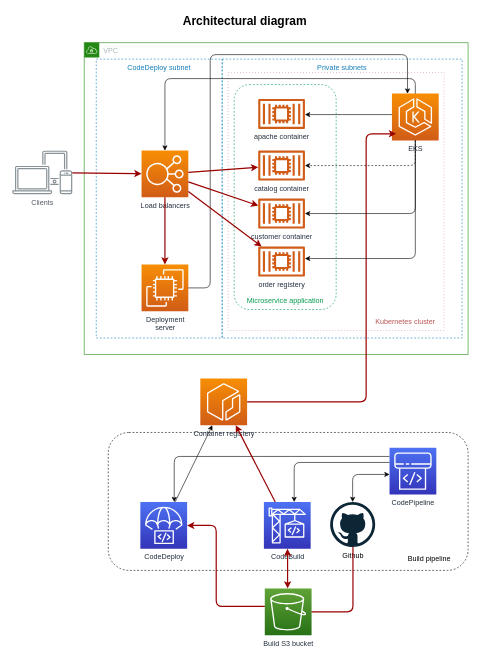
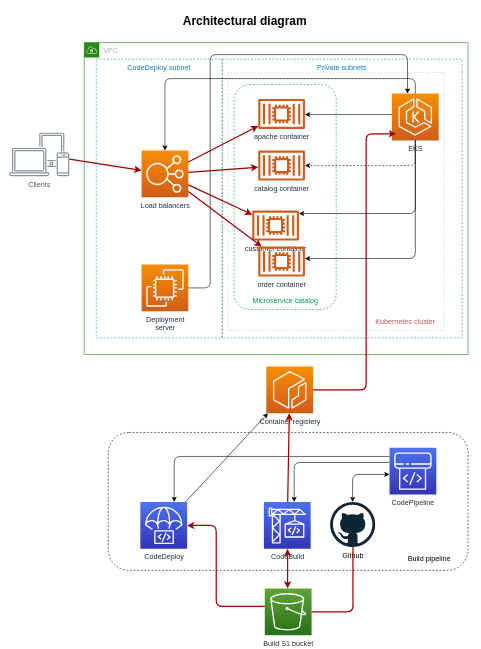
  <mxCell id="0" />
  <mxCell id="1" parent="0" />
  <mxCell id="2" value="VPC" style="points=[[0,0],[0.25,0],[0.5,0],[0.75,0],[1,0],[1,0.25],[1,0.5],[1,0.75],[1,1],[0.75,1],[0.5,1],[0.25,1],[0,1],[0,0.75],[0,0.5],[0,0.25]];outlineConnect=0;gradientColor=none;html=1;whiteSpace=wrap;fontSize=12;fontStyle=0;shape=mxgraph.aws4.group;grIcon=mxgraph.aws4.group_vpc;strokeColor=#248814;fillColor=none;verticalAlign=top;align=left;spacingLeft=30;fontColor=#AAB7B8;dashed=0;" parent="1" vertex="1"><mxGeometry x="140" y="70" width="640" height="520" as="geometry" /></mxCell>
  <mxCell id="3" value="Private subnets" style="fillColor=none;strokeColor=#147EBA;dashed=1;verticalAlign=top;fontStyle=0;fontColor=#147EBA;" parent="1" vertex="1"><mxGeometry x="370" y="97.5" width="400" height="465" as="geometry" /></mxCell>
  <mxCell id="4" value="" style="rounded=0;whiteSpace=wrap;html=1;glass=0;dashed=1;dashPattern=1 4;strokeColor=#b85450;fillColor=none;" parent="1" vertex="1"><mxGeometry x="380" y="120" width="360" height="430" as="geometry" /></mxCell>
  <mxCell id="5" value="" style="rounded=1;whiteSpace=wrap;html=1;dashed=1;fillColor=none;strokeColor=#00994D;align=center;" parent="1" vertex="1"><mxGeometry x="390" y="140" width="170" height="375" as="geometry" /></mxCell>
  <mxCell id="6" value="CodeDeploy subnet" style="fillColor=none;strokeColor=#147EBA;dashed=1;verticalAlign=top;fontStyle=0;fontColor=#147EBA;" parent="1" vertex="1"><mxGeometry x="160" y="97.5" width="210" height="465" as="geometry" /></mxCell>
  <mxCell id="7" value="Architectural diagram" style="text;spacingTop=-5;align=center;fontStyle=1;fontSize=20;" parent="1" vertex="1"><mxGeometry x="393" y="20" width="30" height="20" as="geometry" /></mxCell>
  <mxCell id="8" value="EKS" style="outlineConnect=0;fontColor=#232F3E;gradientColor=#F78E04;gradientDirection=north;fillColor=#D05C17;strokeColor=#ffffff;dashed=0;verticalLabelPosition=bottom;verticalAlign=top;align=center;html=1;fontSize=12;fontStyle=0;aspect=fixed;shape=mxgraph.aws4.resourceIcon;resIcon=mxgraph.aws4.eks;" parent="1" vertex="1"><mxGeometry x="653" y="155" width="78" height="78" as="geometry" /></mxCell>
  <mxCell id="9" value="Deployment &lt;br&gt;server" style="outlineConnect=0;fontColor=#232F3E;gradientColor=#F78E04;gradientDirection=north;fillColor=#D05C17;strokeColor=#ffffff;dashed=0;verticalLabelPosition=bottom;verticalAlign=top;align=center;html=1;fontSize=12;fontStyle=0;aspect=fixed;shape=mxgraph.aws4.resourceIcon;resIcon=mxgraph.aws4.ec2;" parent="1" vertex="1"><mxGeometry x="235.5" y="440" width="78" height="78" as="geometry" /></mxCell>
  <mxCell id="10" value="Load balancers" style="outlineConnect=0;fontColor=#232F3E;gradientColor=#F78E04;gradientDirection=north;fillColor=#D05C17;strokeColor=#ffffff;dashed=0;verticalLabelPosition=bottom;verticalAlign=top;align=center;html=1;fontSize=12;fontStyle=0;aspect=fixed;shape=mxgraph.aws4.resourceIcon;resIcon=mxgraph.aws4.elastic_load_balancing;" parent="1" vertex="1"><mxGeometry x="235.5" y="250" width="78" height="78" as="geometry" /></mxCell>
  <mxCell id="11" value="apache container" style="outlineConnect=0;fontColor=#232F3E;gradientColor=none;fillColor=#D05C17;strokeColor=none;dashed=0;verticalLabelPosition=bottom;verticalAlign=top;align=center;html=1;fontSize=12;fontStyle=0;aspect=fixed;pointerEvents=1;shape=mxgraph.aws4.container_2;" parent="1" vertex="1"><mxGeometry x="430" y="164" width="78" height="50" as="geometry" /></mxCell>
  <mxCell id="12" style="edgeStyle=orthogonalEdgeStyle;rounded=1;orthogonalLoop=1;jettySize=auto;html=1;fontSize=20;" parent="1" source="9" target="8" edge="1"><mxGeometry relative="1" as="geometry"><Array as="points"><mxPoint x="350" y="479" /><mxPoint x="350" y="90" /><mxPoint x="679" y="90" /></Array></mxGeometry></mxCell>
  <mxCell id="13" value="" style="edgeStyle=none;noEdgeStyle=1;strokeColor=#990000;strokeWidth=2;" parent="1" source="18" target="10" edge="1"><mxGeometry width="100" height="100" relative="1" as="geometry"><mxPoint x="95.811" y="189" as="sourcePoint" /><mxPoint x="179.5" y="189" as="targetPoint" /></mxGeometry></mxCell>
- <mxCell id="14" value="" style="edgeStyle=none;noEdgeStyle=1;strokeColor=#990000;strokeWidth=2;" parent="1" source="10" target="9" edge="1"><mxGeometry width="100" height="100" relative="1" as="geometry"><mxPoint x="323.311" y="193.5" as="sourcePoint" /><mxPoint x="430" y="193" as="targetPoint" /></mxGeometry></mxCell>
+ <mxCell id="14" value="" style="edgeStyle=none;noEdgeStyle=1;strokeColor=#990000;strokeWidth=2;" parent="1" source="10" target="11" edge="1"><mxGeometry width="100" height="100" relative="1" as="geometry"><mxPoint x="323.311" y="193.5" as="sourcePoint" /><mxPoint x="430" y="193" as="targetPoint" /></mxGeometry></mxCell>
  <mxCell id="15" value="" style="endArrow=classic;html=1;fontSize=20;" parent="1" source="24" target="22" edge="1"><mxGeometry width="50" height="50" relative="1" as="geometry"><mxPoint x="110" y="610" as="sourcePoint" /><mxPoint x="120" y="390" as="targetPoint" /></mxGeometry></mxCell>
  <mxCell id="16" value="" style="edgeStyle=elbowEdgeStyle;strokeColor=#990000;strokeWidth=2;" parent="1" source="22" edge="1"><mxGeometry width="100" height="100" relative="1" as="geometry"><mxPoint x="493.853" y="488.765" as="sourcePoint" /><mxPoint x="660" y="222" as="targetPoint" /><Array as="points"><mxPoint x="610" y="410" /><mxPoint x="560" y="370" /><mxPoint x="580" y="210" /><mxPoint x="550" y="330" /><mxPoint x="679" y="300" /><mxPoint x="412.5" y="489" /></Array></mxGeometry></mxCell>
  <mxCell id="17" value="" style="endArrow=classic;html=1;fontSize=20;edgeStyle=elbowEdgeStyle;elbow=vertical;" parent="1" source="8" edge="1"><mxGeometry width="50" height="50" relative="1" as="geometry"><mxPoint x="129.5" y="510" as="sourcePoint" /><mxPoint x="508" y="190" as="targetPoint" /></mxGeometry></mxCell>
- <mxCell id="18" value="Clients" style="outlineConnect=0;gradientColor=none;fontColor=#545B64;strokeColor=none;fillColor=#879196;dashed=0;verticalLabelPosition=bottom;verticalAlign=top;align=center;html=1;fontSize=12;fontStyle=0;aspect=fixed;shape=mxgraph.aws4.illustration_devices;pointerEvents=1" parent="1" vertex="1"><mxGeometry x="20" y="250" width="100" height="73" as="geometry" /></mxCell>
+ <mxCell id="18" value="Clients" style="outlineConnect=0;gradientColor=none;fontColor=#545B64;strokeColor=none;fillColor=#879196;dashed=0;verticalLabelPosition=bottom;verticalAlign=top;align=center;html=1;fontSize=12;fontStyle=0;aspect=fixed;shape=mxgraph.aws4.illustration_devices;pointerEvents=1" parent="1" vertex="1"><mxGeometry x="15" y="220" width="100" height="73" as="geometry" /></mxCell>
  <mxCell id="19" value="" style="endArrow=classic;html=1;fontSize=20;edgeStyle=elbowEdgeStyle;elbow=vertical;" parent="1" source="8" target="10" edge="1"><mxGeometry width="50" height="50" relative="1" as="geometry"><mxPoint x="30" y="304" as="sourcePoint" /><mxPoint x="80" y="254" as="targetPoint" /><Array as="points"><mxPoint x="570" y="130" /></Array></mxGeometry></mxCell>
  <mxCell id="20" value="" style="group" parent="1" vertex="1" connectable="0"><mxGeometry x="180" y="610" width="600" height="448" as="geometry" /></mxCell>
  <mxCell id="21" value="" style="rounded=1;whiteSpace=wrap;html=1;dashed=1;fillColor=none;gradientColor=#9AC7BF;fontSize=20;" parent="20" vertex="1"><mxGeometry y="110" width="600" height="230" as="geometry" /></mxCell>
- <mxCell id="22" value="Container registery" style="outlineConnect=0;fontColor=#232F3E;gradientColor=#F78E04;gradientDirection=north;fillColor=#D05C17;strokeColor=#ffffff;dashed=0;verticalLabelPosition=bottom;verticalAlign=top;align=center;html=1;fontSize=12;fontStyle=0;aspect=fixed;shape=mxgraph.aws4.resourceIcon;resIcon=mxgraph.aws4.ecr;" parent="20" vertex="1"><mxGeometry x="153.5" y="20" width="78" height="78" as="geometry" /></mxCell>
+ <mxCell id="22" value="Container registery" style="outlineConnect=0;fontColor=#232F3E;gradientColor=#F78E04;gradientDirection=north;fillColor=#D05C17;strokeColor=#ffffff;dashed=0;verticalLabelPosition=bottom;verticalAlign=top;align=center;html=1;fontSize=12;fontStyle=0;aspect=fixed;shape=mxgraph.aws4.resourceIcon;resIcon=mxgraph.aws4.ecr;" parent="20" vertex="1"><mxGeometry x="263.5" width="78" height="78" as="geometry" /></mxCell>
  <mxCell id="23" value="CodeBuild" style="outlineConnect=0;fontColor=#232F3E;gradientColor=#4D72F3;gradientDirection=north;fillColor=#3334B9;strokeColor=#ffffff;dashed=0;verticalLabelPosition=bottom;verticalAlign=top;align=center;html=1;fontSize=12;fontStyle=0;aspect=fixed;shape=mxgraph.aws4.resourceIcon;resIcon=mxgraph.aws4.codebuild;" parent="20" vertex="1"><mxGeometry x="259.5" y="226" width="78" height="78" as="geometry" /></mxCell>
  <mxCell id="24" value="CodeDeploy&lt;br&gt;" style="outlineConnect=0;fontColor=#232F3E;gradientColor=#4D72F3;gradientDirection=north;fillColor=#3334B9;strokeColor=#ffffff;dashed=0;verticalLabelPosition=bottom;verticalAlign=top;align=center;html=1;fontSize=12;fontStyle=0;aspect=fixed;shape=mxgraph.aws4.resourceIcon;resIcon=mxgraph.aws4.codedeploy;" parent="20" vertex="1"><mxGeometry x="53.5" y="226" width="78" height="78" as="geometry" /></mxCell>
  <mxCell id="25" value="" style="edgeStyle=elbowEdgeStyle;strokeColor=#990000;strokeWidth=2;startArrow=classic;startFill=1;" parent="20" source="26" target="23" edge="1"><mxGeometry width="100" height="100" relative="1" as="geometry"><mxPoint x="470" y="380" as="sourcePoint" /><mxPoint x="267" y="244" as="targetPoint" /><Array as="points" /></mxGeometry></mxCell>
- <mxCell id="26" value="Build S3 bucket" style="outlineConnect=0;fontColor=#232F3E;gradientColor=#60A337;gradientDirection=north;fillColor=#277116;strokeColor=#ffffff;dashed=0;verticalLabelPosition=bottom;verticalAlign=top;align=center;html=1;fontSize=12;fontStyle=0;aspect=fixed;shape=mxgraph.aws4.resourceIcon;resIcon=mxgraph.aws4.s3;" parent="20" vertex="1"><mxGeometry x="261" y="370" width="78" height="78" as="geometry" /></mxCell>
+ <mxCell id="26" value="Build S1 bucket" style="outlineConnect=0;fontColor=#232F3E;gradientColor=#60A337;gradientDirection=north;fillColor=#277116;strokeColor=#ffffff;dashed=0;verticalLabelPosition=bottom;verticalAlign=top;align=center;html=1;fontSize=12;fontStyle=0;aspect=fixed;shape=mxgraph.aws4.resourceIcon;resIcon=mxgraph.aws4.s3;" parent="20" vertex="1"><mxGeometry x="261" y="370" width="78" height="78" as="geometry" /></mxCell>
  <mxCell id="27" value="" style="edgeStyle=elbowEdgeStyle;elbow=vertical;endArrow=classic;html=1;fontSize=20;" parent="20" source="33" target="23" edge="1"><mxGeometry width="50" height="50" relative="1" as="geometry"><mxPoint x="178" y="168.5" as="sourcePoint" /><mxPoint x="130" y="20" as="targetPoint" /><Array as="points"><mxPoint x="310" y="160" /><mxPoint x="190" y="110" /><mxPoint x="380" y="120" /><mxPoint x="340" y="160" /><mxPoint x="350" y="144" /></Array></mxGeometry></mxCell>
  <mxCell id="28" value="" style="edgeStyle=elbowEdgeStyle;elbow=vertical;endArrow=classic;html=1;fontSize=20;" parent="20" source="33" target="24" edge="1"><mxGeometry width="50" height="50" relative="1" as="geometry"><mxPoint x="311" y="126" as="sourcePoint" /><mxPoint x="150" y="161" as="targetPoint" /><Array as="points"><mxPoint x="110" y="150" /><mxPoint x="190" y="120" /><mxPoint x="120" y="160" /><mxPoint x="230" y="130" /><mxPoint x="110" y="160" /><mxPoint x="120" y="144" /><mxPoint x="150" y="126" /><mxPoint x="30" y="76" /><mxPoint x="220" y="86" /><mxPoint x="180" y="126" /><mxPoint x="190" y="110" /></Array></mxGeometry></mxCell>
  <mxCell id="29" value="" style="edgeStyle=none;noEdgeStyle=1;strokeColor=#990000;strokeWidth=2;" parent="20" source="23" target="22" edge="1"><mxGeometry width="100" height="100" relative="1" as="geometry"><mxPoint x="243" y="360" as="sourcePoint" /><mxPoint x="115.0" y="360" as="targetPoint" /></mxGeometry></mxCell>
  <mxCell id="30" value="" style="edgeStyle=elbowEdgeStyle;strokeColor=#990000;strokeWidth=2;exitX=0;exitY=0.385;exitDx=0;exitDy=0;exitPerimeter=0;" parent="20" source="26" target="24" edge="1"><mxGeometry width="100" height="100" relative="1" as="geometry"><mxPoint x="210" y="430" as="sourcePoint" /><mxPoint x="320" y="283" as="targetPoint" /><Array as="points"><mxPoint x="180" y="320" /><mxPoint x="180" y="380" /></Array></mxGeometry></mxCell>
  <mxCell id="31" value="Github&lt;br&gt;" style="dashed=0;outlineConnect=0;html=1;align=center;labelPosition=center;verticalLabelPosition=bottom;verticalAlign=top;shape=mxgraph.weblogos.github" parent="20" vertex="1"><mxGeometry x="370" y="226" width="75" height="75" as="geometry" /></mxCell>
  <mxCell id="32" value="" style="edgeStyle=elbowEdgeStyle;strokeColor=#990000;strokeWidth=2;endArrow=none;" parent="20" source="31" target="26" edge="1"><mxGeometry width="100" height="100" relative="1" as="geometry"><mxPoint x="141.5" y="275" as="sourcePoint" /><mxPoint x="271" y="410.03" as="targetPoint" /><Array as="points"><mxPoint x="408" y="340" /><mxPoint x="190" y="330" /><mxPoint x="508" y="240" /><mxPoint x="500" y="280" /><mxPoint x="508" y="280" /><mxPoint x="408" y="310" /></Array></mxGeometry></mxCell>
  <mxCell id="33" value="CodePipeline&lt;br&gt;" style="outlineConnect=0;fontColor=#232F3E;gradientColor=#4D72F3;gradientDirection=north;fillColor=#3334B9;strokeColor=#ffffff;dashed=0;verticalLabelPosition=bottom;verticalAlign=top;align=center;html=1;fontSize=12;fontStyle=0;aspect=fixed;shape=mxgraph.aws4.resourceIcon;resIcon=mxgraph.aws4.codepipeline;" parent="20" vertex="1"><mxGeometry x="469" y="135.5" width="78" height="78" as="geometry" /></mxCell>
  <mxCell id="34" value="" style="edgeStyle=elbowEdgeStyle;elbow=vertical;endArrow=classic;html=1;fontSize=20;startArrow=classic;startFill=1;" parent="20" source="31" target="33" edge="1"><mxGeometry width="50" height="50" relative="1" as="geometry"><mxPoint x="440" y="226" as="sourcePoint" /><mxPoint x="-160" y="380" as="targetPoint" /><Array as="points"><mxPoint x="450" y="180" /><mxPoint x="420" y="210" /><mxPoint x="440" y="190" /></Array></mxGeometry></mxCell>
  <mxCell id="35" value="Build pipeline" style="text;html=1;align=center;verticalAlign=middle;resizable=0;points=[];autosize=1;" vertex="1" parent="20"><mxGeometry x="490" y="310" width="90" height="20" as="geometry" /></mxCell>
  <mxCell id="36" value="" style="endArrow=classic;html=1;fontSize=20;edgeStyle=elbowEdgeStyle;elbow=vertical;dashed=1;" parent="1" source="8" target="37" edge="1"><mxGeometry width="50" height="50" relative="1" as="geometry"><mxPoint x="663" y="200" as="sourcePoint" /><mxPoint x="518" y="200" as="targetPoint" /><Array as="points"><mxPoint x="570" y="275" /><mxPoint x="570" y="260" /><mxPoint x="610" y="210" /><mxPoint x="570" y="260" /></Array></mxGeometry></mxCell>
  <mxCell id="37" value="catalog container" style="outlineConnect=0;fontColor=#232F3E;gradientColor=none;fillColor=#D05C17;strokeColor=none;dashed=0;verticalLabelPosition=bottom;verticalAlign=top;align=center;html=1;fontSize=12;fontStyle=0;aspect=fixed;pointerEvents=1;shape=mxgraph.aws4.container_2;" parent="1" vertex="1"><mxGeometry x="430" y="250" width="78" height="50" as="geometry" /></mxCell>
- <mxCell id="38" value="customer container" style="outlineConnect=0;fontColor=#232F3E;gradientColor=none;fillColor=#D05C17;strokeColor=none;dashed=0;verticalLabelPosition=bottom;verticalAlign=top;align=center;html=1;fontSize=12;fontStyle=0;aspect=fixed;pointerEvents=1;shape=mxgraph.aws4.container_2;" parent="1" vertex="1"><mxGeometry x="430" y="330" width="78" height="50" as="geometry" /></mxCell>
- <mxCell id="39" value="order registery" style="outlineConnect=0;fontColor=#232F3E;gradientColor=none;fillColor=#D05C17;strokeColor=none;dashed=0;verticalLabelPosition=bottom;verticalAlign=top;align=center;html=1;fontSize=12;fontStyle=0;aspect=fixed;pointerEvents=1;shape=mxgraph.aws4.container_2;" parent="1" vertex="1"><mxGeometry x="430" y="410" width="78" height="50" as="geometry" /></mxCell>
+ <mxCell id="38" value="customer container" style="outlineConnect=0;fontColor=#232F3E;gradientColor=none;fillColor=#D05C17;strokeColor=none;dashed=0;verticalLabelPosition=bottom;verticalAlign=top;align=center;html=1;fontSize=12;fontStyle=0;aspect=fixed;pointerEvents=1;shape=mxgraph.aws4.container_2;" parent="1" vertex="1"><mxGeometry x="420" y="350" width="78" height="50" as="geometry" /></mxCell>
+ <mxCell id="39" value="order container" style="outlineConnect=0;fontColor=#232F3E;gradientColor=none;fillColor=#D05C17;strokeColor=none;dashed=0;verticalLabelPosition=bottom;verticalAlign=top;align=center;html=1;fontSize=12;fontStyle=0;aspect=fixed;pointerEvents=1;shape=mxgraph.aws4.container_2;" parent="1" vertex="1"><mxGeometry x="430" y="410" width="78" height="50" as="geometry" /></mxCell>
  <mxCell id="40" value="" style="endArrow=classic;html=1;fontSize=20;edgeStyle=elbowEdgeStyle;elbow=vertical;" parent="1" source="8" target="38" edge="1"><mxGeometry width="50" height="50" relative="1" as="geometry"><mxPoint x="702" y="243" as="sourcePoint" /><mxPoint x="518" y="270" as="targetPoint" /><Array as="points"><mxPoint x="650" y="355" /><mxPoint x="640" y="360" /><mxPoint x="570" y="338" /><mxPoint x="620" y="220" /><mxPoint x="580" y="270" /></Array></mxGeometry></mxCell>
  <mxCell id="41" value="" style="endArrow=classic;html=1;fontSize=20;edgeStyle=elbowEdgeStyle;elbow=vertical;" parent="1" source="8" target="39" edge="1"><mxGeometry width="50" height="50" relative="1" as="geometry"><mxPoint x="702" y="243" as="sourcePoint" /><mxPoint x="518" y="365" as="targetPoint" /><Array as="points"><mxPoint x="570" y="430" /><mxPoint x="650" y="370" /><mxPoint x="580" y="348" /><mxPoint x="630" y="230" /><mxPoint x="590" y="280" /></Array></mxGeometry></mxCell>
  <mxCell id="42" value="" style="edgeStyle=none;noEdgeStyle=1;strokeColor=#990000;strokeWidth=2;" parent="1" source="10" target="37" edge="1"><mxGeometry width="100" height="100" relative="1" as="geometry"><mxPoint x="323.5" y="199" as="sourcePoint" /><mxPoint x="440" y="199" as="targetPoint" /></mxGeometry></mxCell>
  <mxCell id="43" value="" style="edgeStyle=none;noEdgeStyle=1;strokeColor=#990000;strokeWidth=2;" parent="1" source="10" target="38" edge="1"><mxGeometry width="100" height="100" relative="1" as="geometry"><mxPoint x="323.5" y="216.244" as="sourcePoint" /><mxPoint x="440" y="267.756" as="targetPoint" /></mxGeometry></mxCell>
  <mxCell id="44" value="" style="edgeStyle=none;noEdgeStyle=1;strokeColor=#990000;strokeWidth=2;" parent="1" source="10" target="39" edge="1"><mxGeometry width="100" height="100" relative="1" as="geometry"><mxPoint x="323.5" y="232.285" as="sourcePoint" /><mxPoint x="449.761" y="340.045" as="targetPoint" /></mxGeometry></mxCell>
- <mxCell id="45" value="Microservice application" style="text;html=1;align=center;verticalAlign=middle;resizable=0;points=[];autosize=1;fontColor=#00994D;" parent="1" vertex="1"><mxGeometry x="405" y="490" width="140" height="20" as="geometry" /></mxCell>
+ <mxCell id="45" value="Microservice catalog" style="text;html=1;align=center;verticalAlign=middle;resizable=0;points=[];autosize=1;fontColor=#00994D;" parent="1" vertex="1"><mxGeometry x="405" y="490" width="140" height="20" as="geometry" /></mxCell>
  <mxCell id="46" value="Kubernetes cluster" style="text;html=1;align=center;verticalAlign=middle;resizable=0;points=[];autosize=1;fontColor=#B85450;" parent="1" vertex="1"><mxGeometry x="615" y="525" width="120" height="20" as="geometry" /></mxCell>
